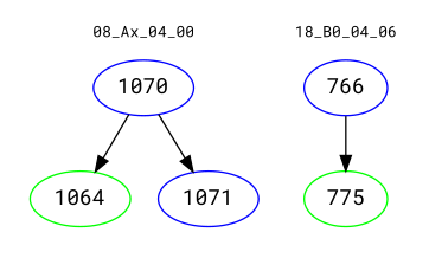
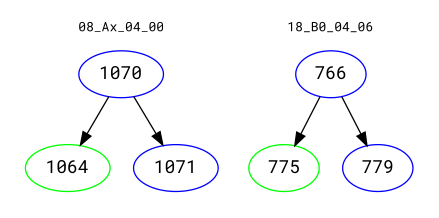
  digraph {
    fontname="Roboto Mono"
    node [color=blue fontname="Roboto Mono"]
    edge [color=black fontname="Roboto Mono"]
    n1 [label=1070]
    n2 [color=green label=1064]
    n3 [label=1071]
    n4 [label=766]
    n5 [color=green label=775]
+   n6 [label=779]
    subgraph cluster_1 {
      color=white
      fontsize=10
      label="08_Ax_04_00"
      n1
      n2
      n3
    }
    subgraph cluster_2 {
      color=white
      fontsize=10
      label="18_B0_04_06"
      n4
      n5
+     n6
    }
    n1 -> n2
    n1 -> n3
    n4 -> n5
+   n4 -> n6
  }
